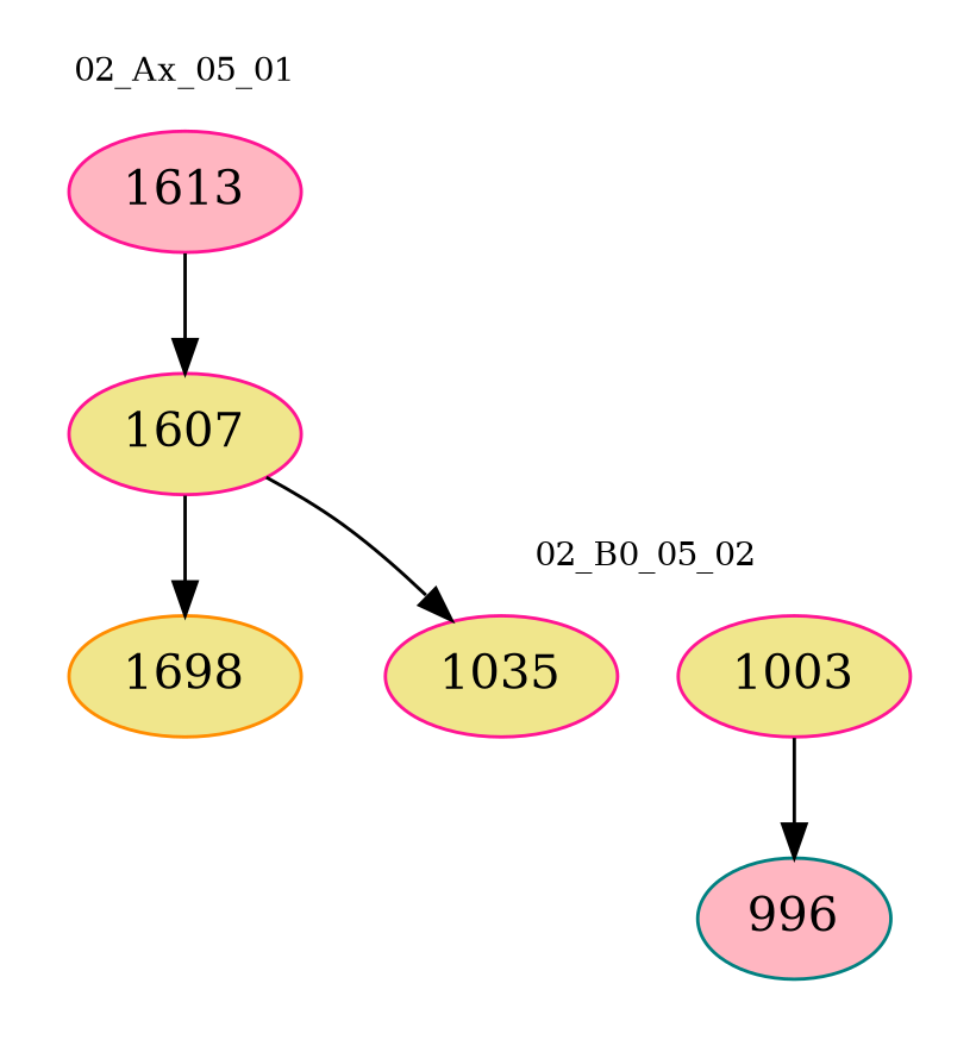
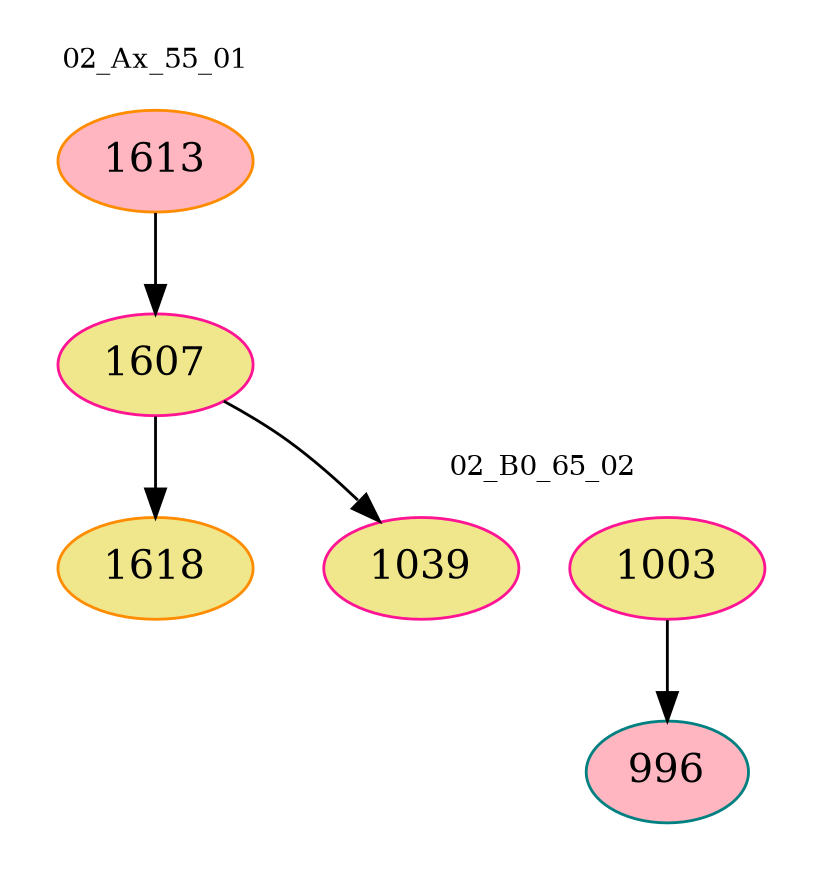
  digraph {
    node [color=deeppink fillcolor=khaki style=filled]
    edge [color=black]
-   n1 [fillcolor=lightpink label=1613]
+   n1 [color=darkorange fillcolor=lightpink label=1613]
    n2 [label=1607]
-   n3 [color=darkorange label=1698]
+   n3 [color=darkorange label=1618]
    n4 [label=1003]
    n5 [color=teal fillcolor=lightpink label=996]
-   n6 [label=1035]
+   n6 [label=1039]
    subgraph cluster_1 {
      color=white
      fontsize=10
-     label="02_Ax_05_01"
+     label="02_Ax_55_01"
      n1
      n2
      n3
    }
    subgraph cluster_2 {
      color=white
      fontsize=10
-     label="02_B0_05_02"
+     label="02_B0_65_02"
      n4
      n5
      n6
    }
    n1 -> n2
    n2 -> n3
    n2 -> n6
    n4 -> n5
  }
